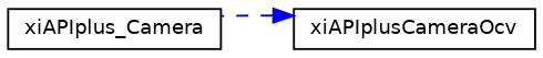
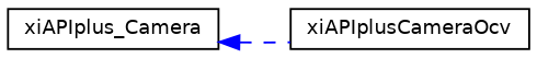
  digraph {
    rankdir=LR
    node [color=black fillcolor=white fontname=Helvetica fontsize=10 shape=record style=filled]
    n1 [height=0.2 label=xiAPIplus_Camera width=0.4]
    n2 [height=0.2 label=xiAPIplusCameraOcv width=0.4]
-   n2 -> n1 [color=blue dir=back fontname=Helvetica fontsize=10 labelfontname=Helvetica labelfontsize=10 style=dashed]
+   n1 -> n2 [color=blue dir=back fontname=Helvetica fontsize=10 labelfontname=Helvetica labelfontsize=10 style=dashed]
  }
